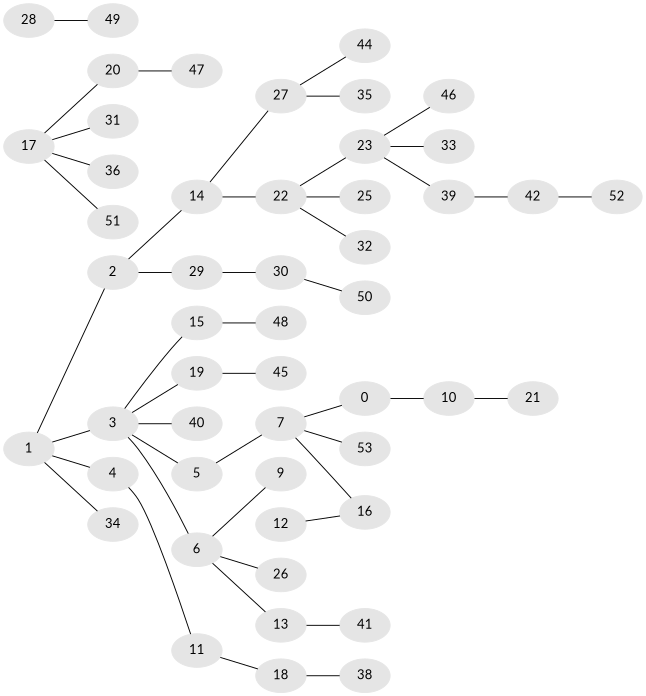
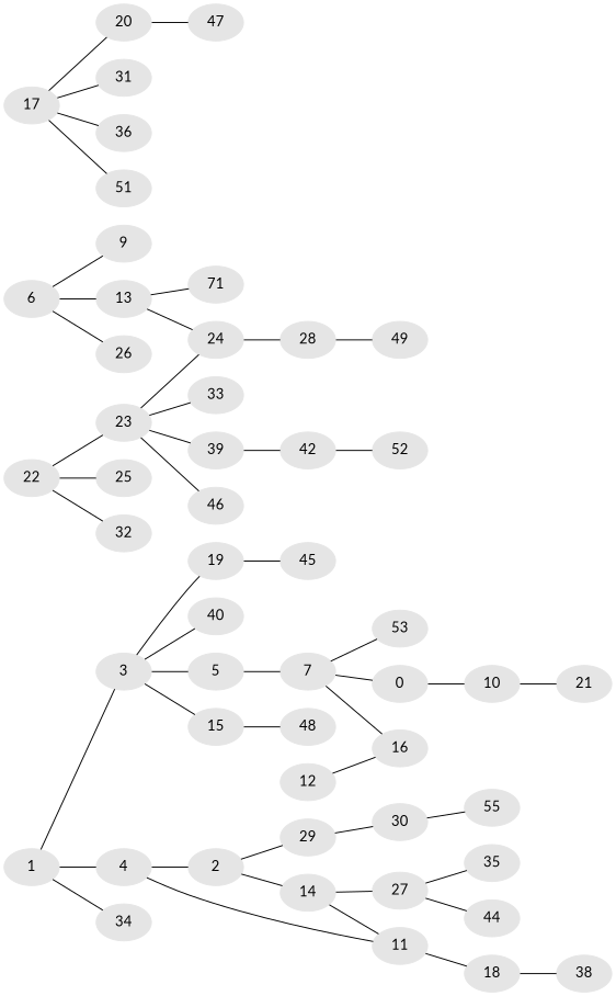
  graph {
    fontname=Lato
    rankdir=LR
    node [color=gray90 fontname=Lato style=filled]
    edge [fontname=Lato]
    1
    2
    3
    4
    34
    14
    29
    5
    6
    15
    19
    40
    11
    22
    27
    30
    7
    9
    13
    26
    48
    45
    18
    53
    n25 [label=0]
    16
    12
-   41
+   24
+   41 [label=71]
    10
    17
    20
    31
    36
    51
    21
    38
    28
    23
    25
    32
    35
    44
    47
    33
    39
    46
    42
    49
-   50
+   50 [label=55]
    52
-   1 -- 2
+   4 -- 2
    1 -- 3
    1 -- 4
    1 -- 34
    2 -- 14
    2 -- 29
    3 -- 5
-   3 -- 6
    3 -- 15
    3 -- 19
    3 -- 40
    4 -- 11
-   14 -- 22
+   14 -- 11
    14 -- 27
    29 -- 30
    5 -- 7
    6 -- 9
    6 -- 13
    6 -- 26
    15 -- 48
    19 -- 45
    11 -- 18
    22 -- 23
    22 -- 25
    22 -- 32
    27 -- 35
    27 -- 44
    30 -- 50
    7 -- 53
    7 -- n25
    7 -- 16
+   13 -- 24
    13 -- 41
    18 -- 38
    n25 -- 10
    12 -- 16
+   24 -- 28
    10 -- 21
    17 -- 20
    17 -- 31
    17 -- 36
    17 -- 51
    20 -- 47
    28 -- 49
+   23 -- 24
    23 -- 33
    23 -- 39
    23 -- 46
    39 -- 42
    42 -- 52
  }
